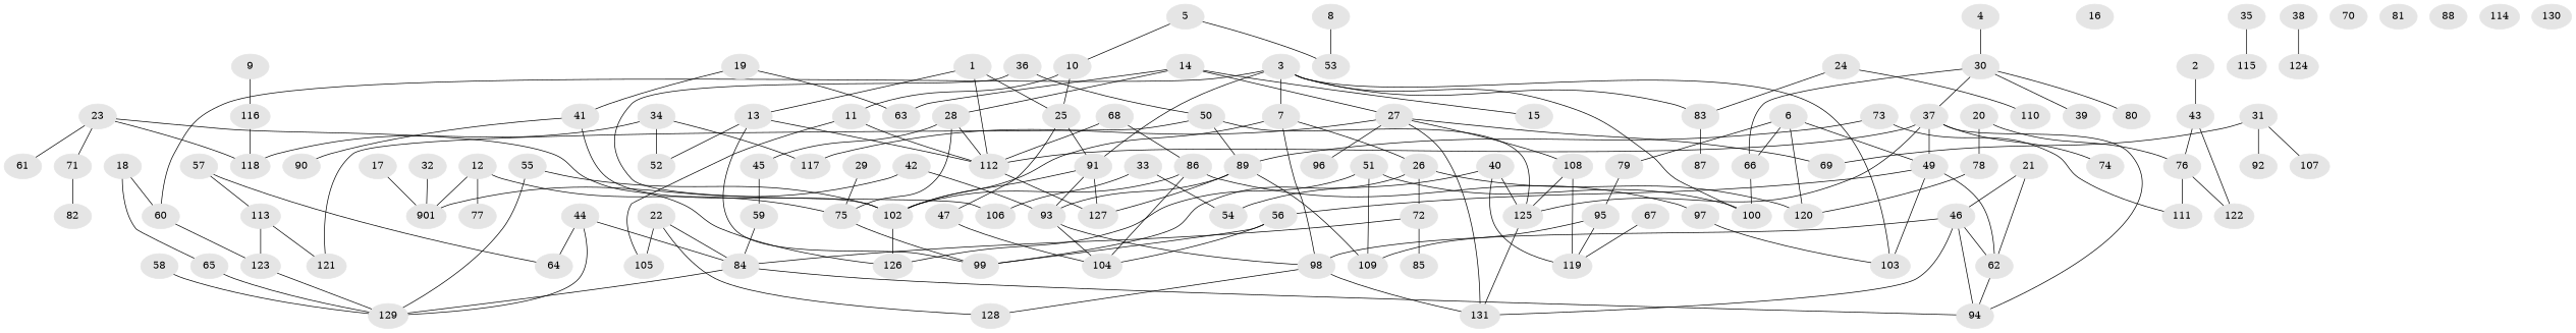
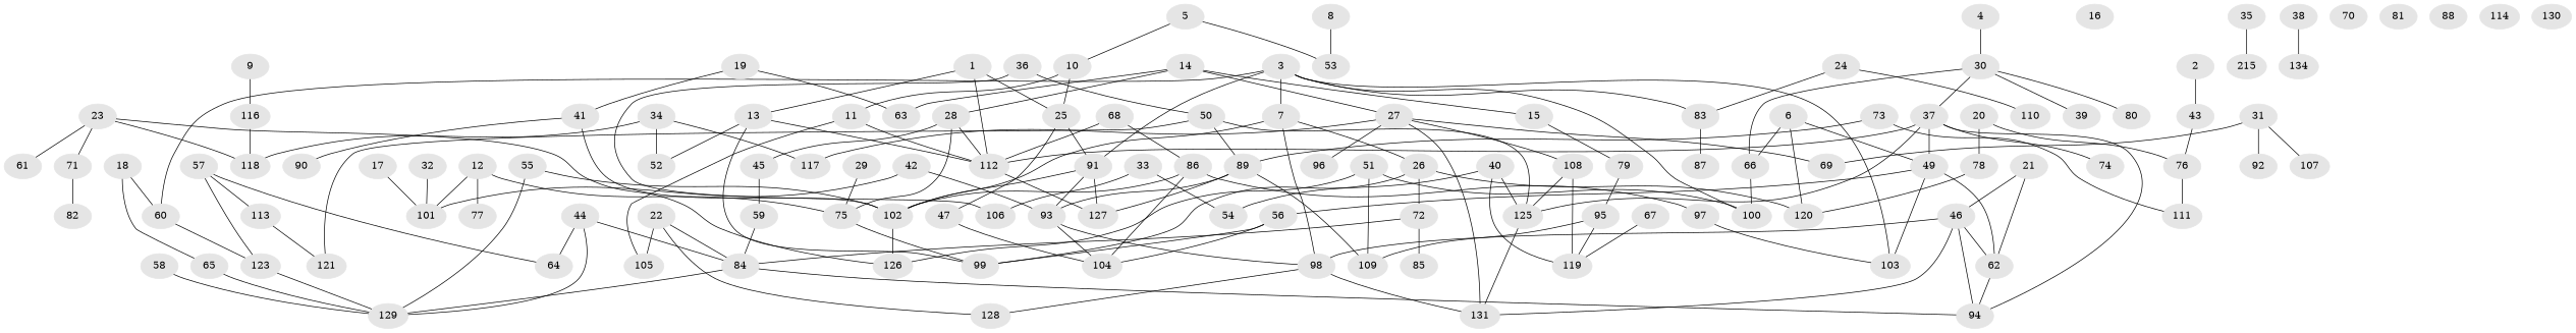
  graph {
    node [color=gray90 style=filled]
    1
    13
    25
    112
    52
    99
    91
    47
    127
    2
    43
    30
    66
    37
    39
    80
    76
-   122
    3
    7
    60
    83
    100
    103
    26
    98
    102
    123
    87
    93
    4
    5
    10
    53
    11
    6
    49
    120
    62
    56
    72
    128
    131
    126
    8
    9
    116
    118
    105
    12
    75
    77
-   101 [label=901]
+   101
    14
    15
    27
    28
    63
    79
    69
    96
    108
    117
    45
    95
    16
    17
    18
    65
    129
    19
    41
    90
    20
    78
    111
    21
    46
    94
    22
    84
    23
    61
    71
    82
    24
    110
    104
    85
    125
    119
    59
    29
    74
    31
    92
    107
    32
    33
    54
    106
    34
    35
-   115
+   115 [label=215]
    36
    50
    89
    121
    38
-   124
+   124 [label=134]
    40
    42
    44
    64
    109
    51
    55
    57
    113
    58
    67
    68
    86
    97
    70
    73
    81
    88
    114
    130
    1 -- 13
    1 -- 25
    1 -- 112
    13 -- 112
    13 -- 52
    13 -- 99
    25 -- 91
    25 -- 47
    112 -- 127
    91 -- 127
    91 -- 102
    91 -- 93
    47 -- 104
    2 -- 43
    43 -- 76
-   43 -- 122
    30 -- 66
    30 -- 37
    30 -- 39
    30 -- 80
    66 -- 100
    37 -- 112
    37 -- 49
    37 -- 94
    37 -- 125
    37 -- 74
-   76 -- 122
    76 -- 111
    3 -- 91
    3 -- 7
    3 -- 60
    3 -- 83
    3 -- 100
    3 -- 103
    7 -- 26
    7 -- 98
    7 -- 102
    60 -- 123
    83 -- 87
    26 -- 99
    26 -- 120
    26 -- 72
    98 -- 128
    98 -- 131
    102 -- 126
    123 -- 129
    93 -- 98
    93 -- 104
    4 -- 30
    5 -- 10
    5 -- 53
    10 -- 25
    10 -- 11
    11 -- 112
    11 -- 105
    6 -- 66
    6 -- 49
    6 -- 120
    49 -- 103
    49 -- 62
    49 -- 56
    62 -- 94
    56 -- 99
    56 -- 104
    72 -- 84
    72 -- 85
    8 -- 53
    9 -- 116
    116 -- 118
    12 -- 75
    12 -- 77
    12 -- 101
    75 -- 99
    14 -- 15
    14 -- 27
    14 -- 28
    14 -- 63
-   6 -- 79
+   15 -- 79
    27 -- 131
    27 -- 69
    27 -- 96
    27 -- 108
    27 -- 117
    28 -- 112
    28 -- 75
    28 -- 45
    79 -- 95
    108 -- 125
    108 -- 119
    45 -- 59
    95 -- 119
    95 -- 109
    17 -- 101
    18 -- 60
    18 -- 65
    65 -- 129
    19 -- 63
    19 -- 41
    41 -- 102
    41 -- 90
    20 -- 76
    20 -- 78
    78 -- 120
    21 -- 62
    21 -- 46
    46 -- 98
    46 -- 62
    46 -- 131
    46 -- 94
    22 -- 128
    22 -- 105
    22 -- 84
    84 -- 129
    84 -- 94
    23 -- 126
    23 -- 118
    23 -- 61
    23 -- 71
    71 -- 82
    24 -- 83
    24 -- 110
    125 -- 131
    59 -- 84
    29 -- 75
    31 -- 69
    31 -- 92
    31 -- 107
    32 -- 101
    33 -- 54
    33 -- 106
    34 -- 52
    34 -- 118
    34 -- 117
    35 -- 115
    36 -- 106
    36 -- 50
    50 -- 125
    50 -- 89
    50 -- 121
    89 -- 127
    89 -- 93
    89 -- 109
    38 -- 124
    40 -- 125
    40 -- 119
    40 -- 54
    42 -- 93
    42 -- 101
    44 -- 129
    44 -- 84
    44 -- 64
    51 -- 100
    51 -- 126
    51 -- 109
    55 -- 102
    55 -- 129
-   113 -- 123
+   57 -- 123
    57 -- 64
    57 -- 113
    113 -- 121
    58 -- 129
    67 -- 119
    68 -- 112
    68 -- 86
    86 -- 102
    86 -- 104
    86 -- 97
    97 -- 103
    73 -- 111
    73 -- 89
  }
